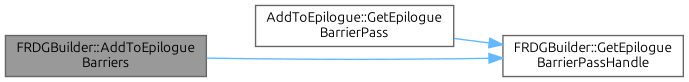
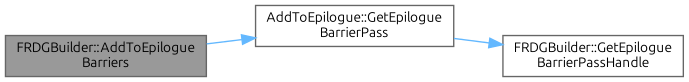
  digraph {
    fontname=Ubuntu
    rankdir=LR
    node [color=grey40 fillcolor=white fontname=Ubuntu fontsize=10 shape=box style=filled]
    edge [color=steelblue1 fontname=Ubuntu fontsize=10 labelfontname=Helvetica labelfontsize=10 style=solid]
    n1 [color=gray40 fillcolor=grey60 fontcolor=black height=0.2 label="FRDGBuilder::AddToEpilogue\lBarriers" width=0.4]
    n2 [height=0.2 label="AddToEpilogue::GetEpilogue\lBarrierPass" width=0.4]
    n3 [height=0.2 label="FRDGBuilder::GetEpilogue\lBarrierPassHandle" width=0.4]
-   n1 -> n3
+   n1 -> n2
    n2 -> n3
  }
